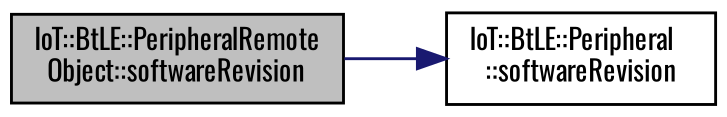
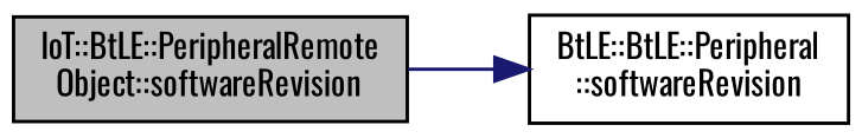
  digraph {
    rankdir=LR
    fontname=Oswald
    node [color=black fontname=Oswald fontsize=10 shape=record style=filled]
    n1 [fillcolor=grey75 fontcolor=black height=0.2 label="IoT::BtLE::PeripheralRemote\lObject::softwareRevision" width=0.4]
-   n2 [fillcolor=white height=0.2 label="IoT::BtLE::Peripheral\l::softwareRevision" width=0.4]
+   n2 [fillcolor=white height=0.2 label="BtLE::BtLE::Peripheral\l::softwareRevision" width=0.4]
    n1 -> n2 [color=midnightblue fontname=Oswald fontsize=10 labelfontname=Helvetica labelfontsize=10 style=solid]
  }
